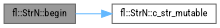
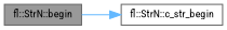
  digraph {
    rankdir=LR
    fontname="Roboto Condensed"
    node [fontname="Roboto Condensed" fontsize=10 shape=box style=filled]
    n1 [color=gray40 fillcolor=grey60 fontcolor=black height=0.2 label="fl::StrN::begin" width=0.4]
-   n2 [color=grey40 fillcolor=white height=0.2 label="fl::StrN::c_str_mutable" width=0.4]
+   n2 [color=grey40 fillcolor=white height=0.2 label="fl::StrN::c_str_begin" width=0.4]
    n1 -> n2 [color=steelblue1 fontname="Roboto Condensed" fontsize=10 labelfontname=Helvetica labelfontsize=10 style=solid]
  }
